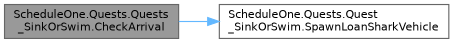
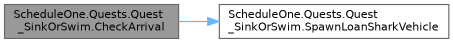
  digraph {
    rankdir=LR
    node [fontname=Helvetica fontsize=10 shape=box style=filled]
-   n1 [color=gray40 fillcolor=grey60 fontcolor=black height=0.2 label="ScheduleOne.Quests.Quests\l_SinkOrSwim.CheckArrival" width=0.4]
+   n1 [color=gray40 fillcolor=grey60 fontcolor=black height=0.2 label="ScheduleOne.Quests.Quest\l_SinkOrSwim.CheckArrival" width=0.4]
    n2 [color=grey40 fillcolor=white height=0.2 label="ScheduleOne.Quests.Quest\l_SinkOrSwim.SpawnLoanSharkVehicle" width=0.4]
    n1 -> n2 [color=steelblue1 fontname=Helvetica fontsize=10 labelfontname=Helvetica labelfontsize=10 style=solid]
  }
